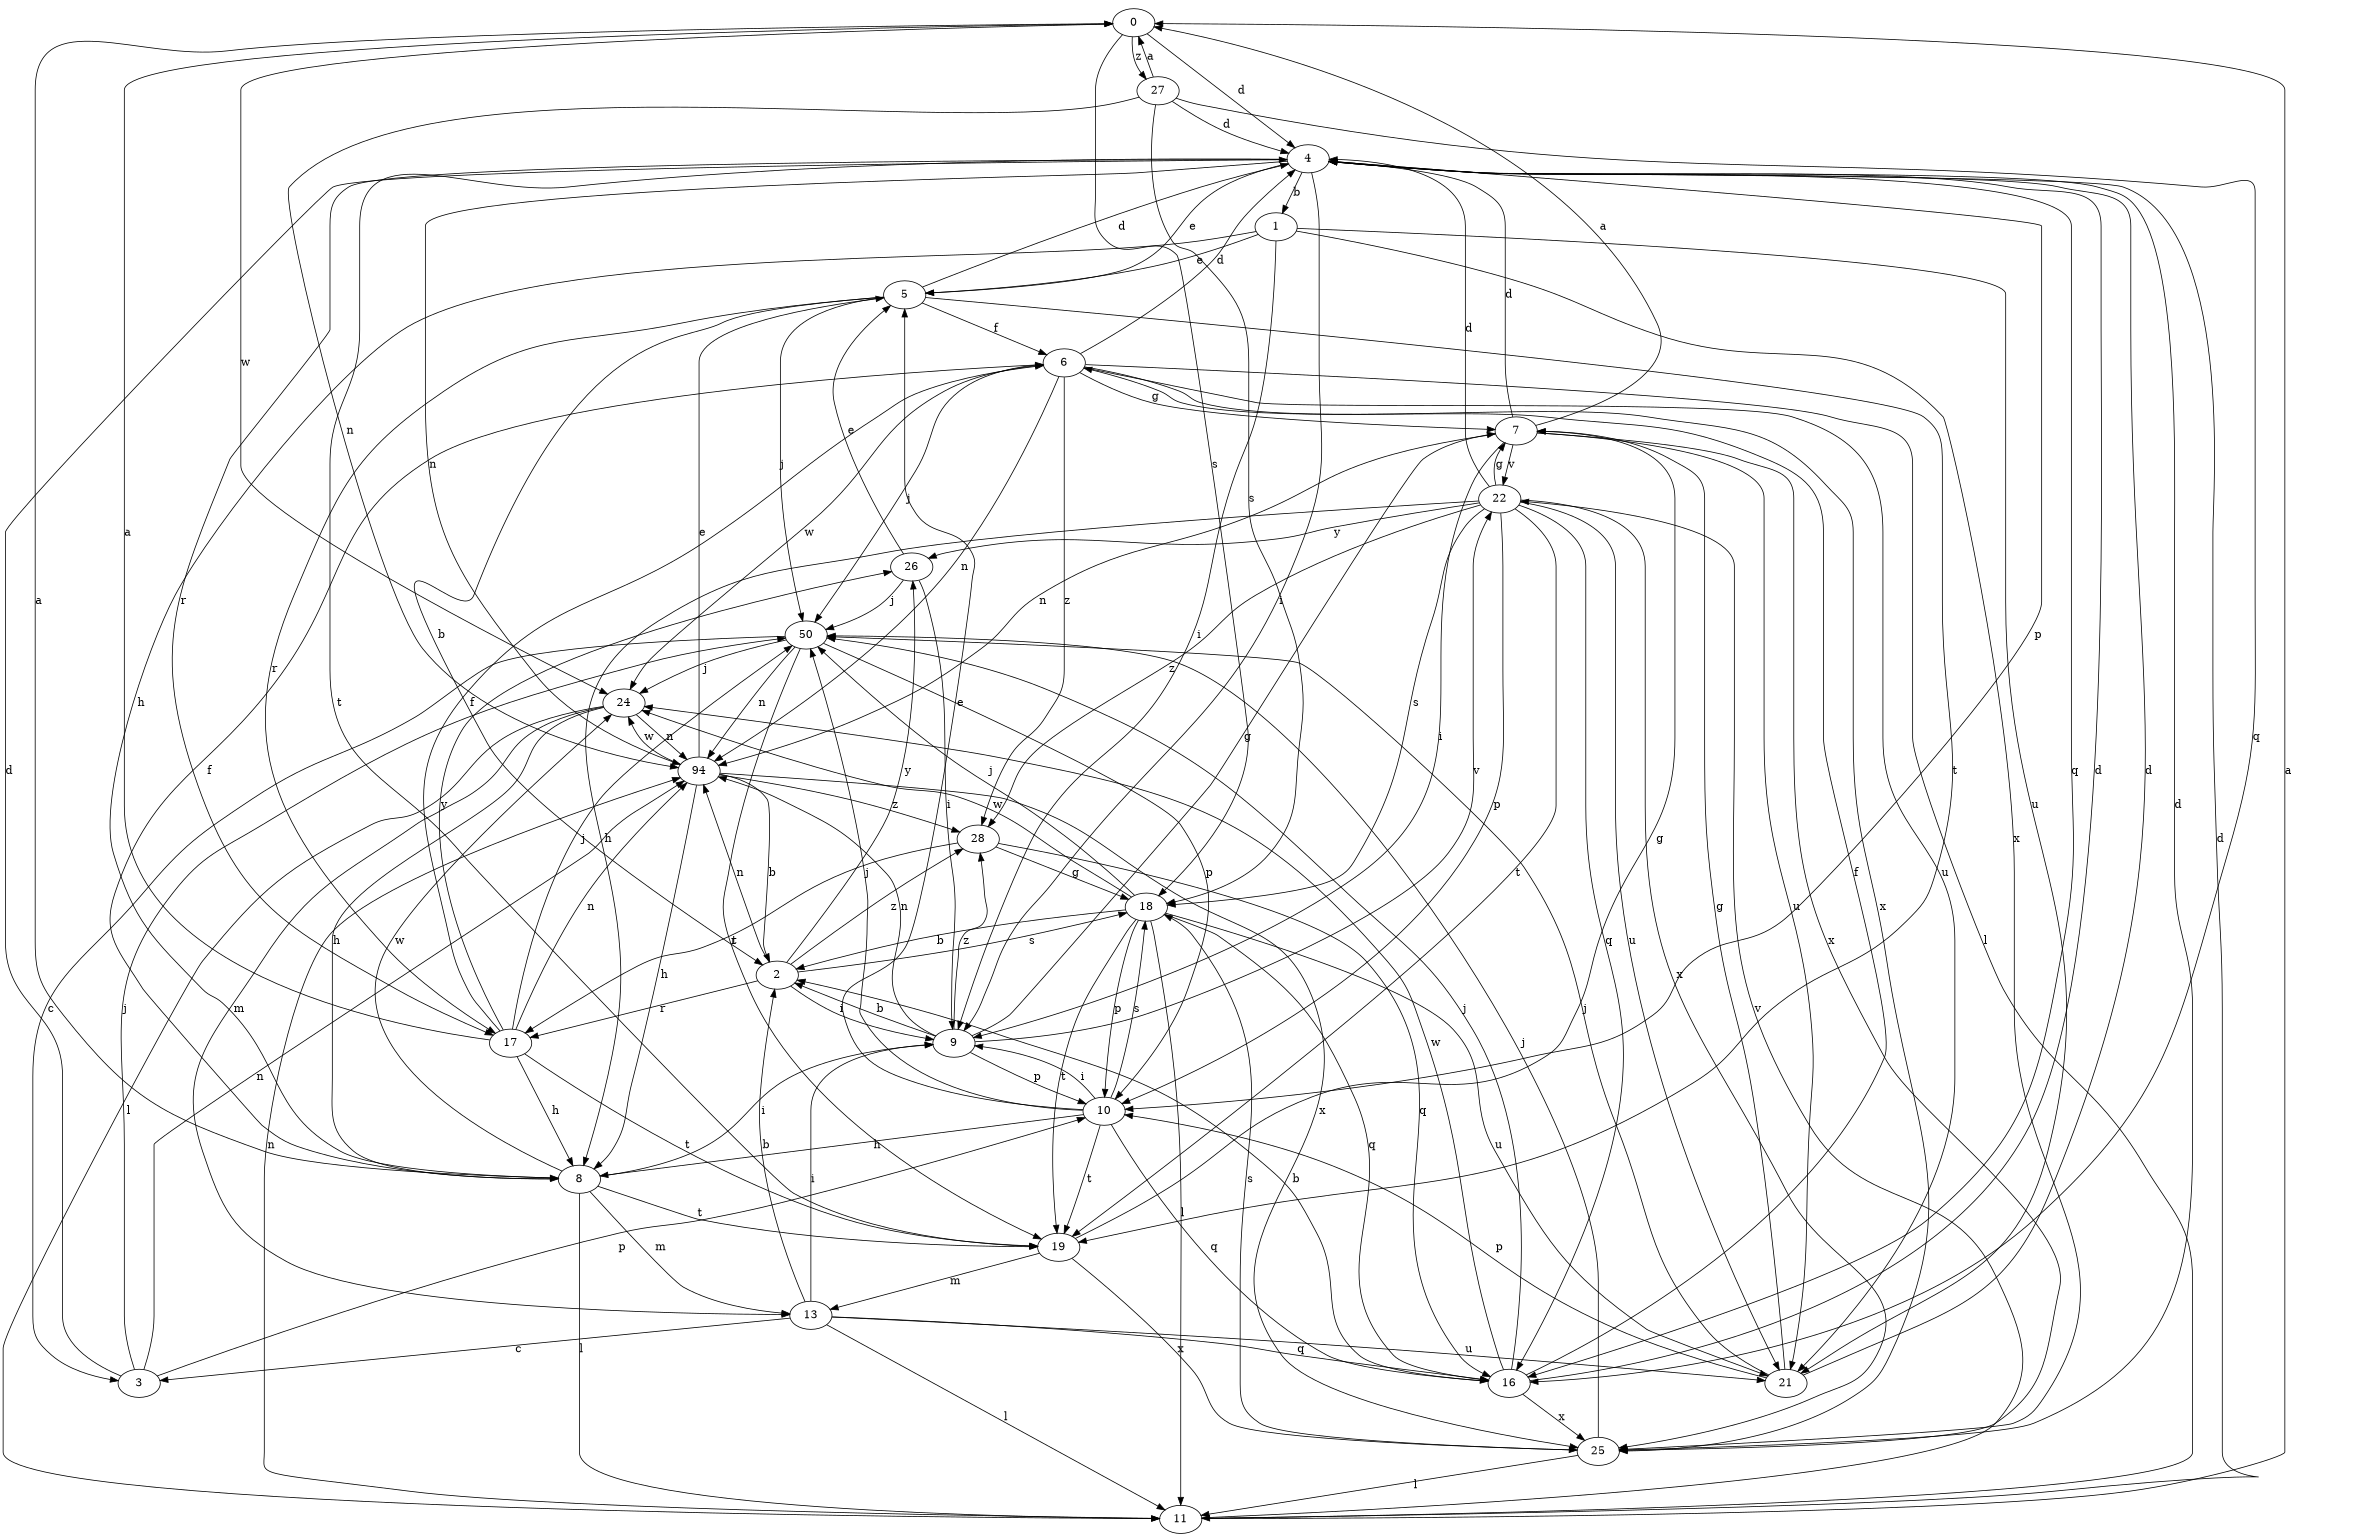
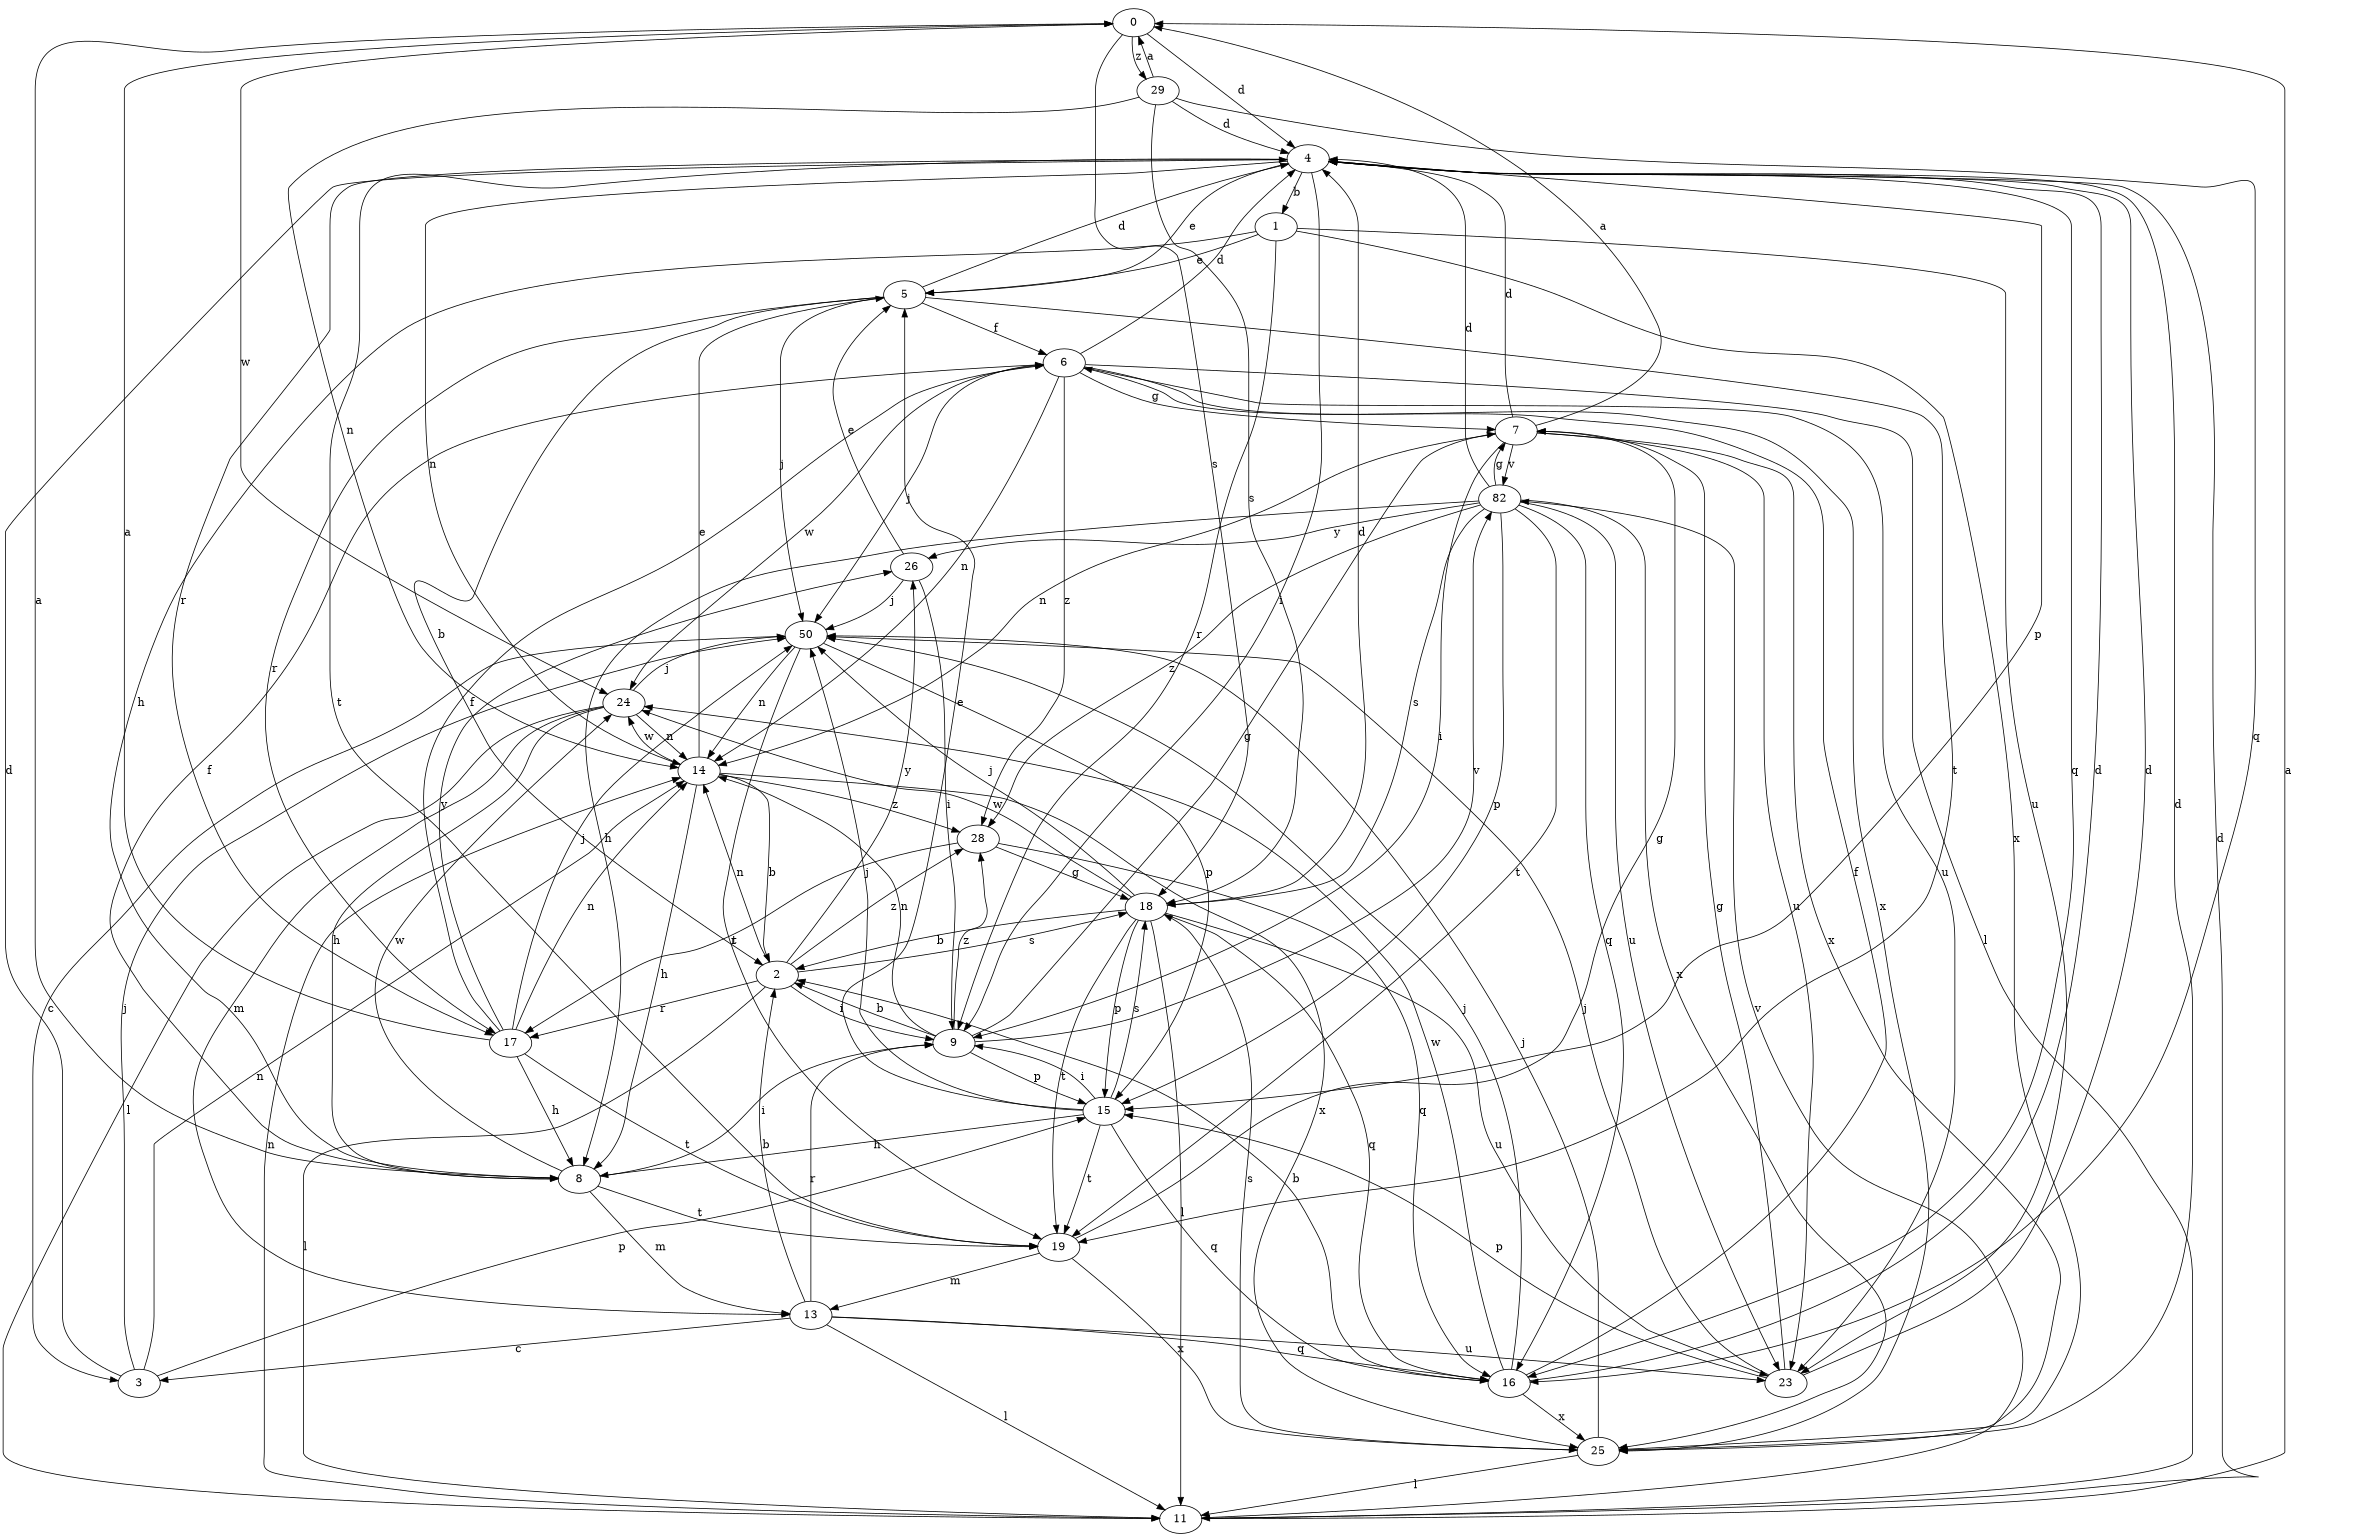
  strict digraph {
    0
    4
    18
    24
-   27
+   27 [label=29]
    1
    5
    9
-   14 [label=94]
+   14
    17
-   15 [label=10]
+   15
    16
    19
-   21
+   21 [label=23]
    2
    11
    n17 [label=50]
    8
    13
    25
    6
    28
    7
-   22
+   22 [label=82]
    26
    3
    0 -> 4 [label=d]
    0 -> 18 [label=s]
    0 -> 24 [label=w]
    0 -> 27 [label=z]
    4 -> 1 [label=b]
    4 -> 5 [label=e]
    4 -> 9 [label=i]
    4 -> 14 [label=n]
    4 -> 17 [label=r]
    4 -> 15 [label=p]
    4 -> 16 [label=q]
    4 -> 19 [label=t]
+   18 -> 4 [label=d]
    18 -> 24 [label=w]
    18 -> 15 [label=p]
    18 -> 16 [label=q]
    18 -> 19 [label=t]
    18 -> 21 [label=u]
    18 -> 2 [label=b]
    18 -> 11 [label=l]
    18 -> n17 [label=j]
    24 -> 14 [label=n]
    24 -> 11 [label=l]
-   n17 -> 24 [label=j]
+   24 -> n17 [label=j]
    24 -> 8 [label=h]
    24 -> 13 [label=m]
    27 -> 0 [label=a]
    27 -> 4 [label=d]
    27 -> 18 [label=s]
    27 -> 14 [label=n]
    27 -> 16 [label=q]
    1 -> 5 [label=e]
-   1 -> 9 [label=i]
+   1 -> 9 [label=r]
    1 -> 21 [label=u]
    1 -> 8 [label=h]
    1 -> 25 [label=x]
    5 -> 4 [label=d]
    5 -> 17 [label=r]
    5 -> 19 [label=t]
    5 -> 2 [label=b]
    5 -> n17 [label=j]
    5 -> 6 [label=f]
    9 -> 14 [label=n]
    9 -> 15 [label=p]
    9 -> 2 [label=b]
    9 -> 28 [label=z]
    9 -> 7 [label=g]
    9 -> 22 [label=v]
    14 -> 24 [label=w]
    14 -> 5 [label=e]
    14 -> 2 [label=b]
    14 -> 8 [label=h]
    14 -> 25 [label=x]
    14 -> 28 [label=z]
    17 -> 0 [label=a]
    17 -> 14 [label=n]
    17 -> 19 [label=t]
    17 -> n17 [label=j]
    17 -> 8 [label=h]
    17 -> 6 [label=f]
    17 -> 26 [label=y]
    15 -> 18 [label=s]
    15 -> 5 [label=e]
    15 -> 9 [label=i]
    15 -> 16 [label=q]
    15 -> 19 [label=t]
    15 -> n17 [label=j]
    15 -> 8 [label=h]
    16 -> 4 [label=d]
    16 -> 24 [label=w]
    16 -> 2 [label=b]
    16 -> n17 [label=j]
    16 -> 25 [label=x]
    16 -> 6 [label=f]
    19 -> 13 [label=m]
    19 -> 25 [label=x]
    19 -> 7 [label=g]
    21 -> 4 [label=d]
    21 -> 15 [label=p]
    21 -> n17 [label=j]
    21 -> 7 [label=g]
    2 -> 18 [label=s]
    2 -> 9 [label=i]
    2 -> 14 [label=n]
    2 -> 17 [label=r]
-   8 -> 11 [label=l]
+   2 -> 11 [label=l]
    2 -> 28 [label=z]
    2 -> 26 [label=y]
    11 -> 0 [label=a]
    11 -> 4 [label=d]
    11 -> 14 [label=n]
    11 -> 22 [label=v]
    n17 -> 14 [label=n]
    n17 -> 15 [label=p]
    n17 -> 19 [label=t]
    n17 -> 3 [label=c]
    8 -> 0 [label=a]
    8 -> 24 [label=w]
    8 -> 9 [label=i]
    8 -> 19 [label=t]
    8 -> 13 [label=m]
    8 -> 6 [label=f]
-   13 -> 9 [label=i]
+   13 -> 9 [label=r]
    13 -> 16 [label=q]
    13 -> 21 [label=u]
    13 -> 2 [label=b]
    13 -> 11 [label=l]
    13 -> 3 [label=c]
    25 -> 4 [label=d]
    25 -> 18 [label=s]
    25 -> 11 [label=l]
    25 -> n17 [label=j]
    6 -> 4 [label=d]
    6 -> 24 [label=w]
    6 -> 14 [label=n]
    6 -> 21 [label=u]
    6 -> 11 [label=l]
    6 -> n17 [label=j]
    6 -> 25 [label=x]
    6 -> 28 [label=z]
    6 -> 7 [label=g]
    28 -> 18 [label=g]
    28 -> 17 [label=r]
    28 -> 16 [label=q]
    7 -> 0 [label=a]
    7 -> 4 [label=d]
    7 -> 9 [label=i]
    7 -> 14 [label=n]
    7 -> 21 [label=u]
    7 -> 25 [label=x]
    7 -> 22 [label=v]
    22 -> 4 [label=d]
    22 -> 18 [label=s]
    22 -> 15 [label=p]
    22 -> 16 [label=q]
    22 -> 19 [label=t]
    22 -> 21 [label=u]
    22 -> 8 [label=h]
    22 -> 25 [label=x]
    22 -> 28 [label=z]
    22 -> 7 [label=g]
    22 -> 26 [label=y]
    26 -> 5 [label=e]
    26 -> 9 [label=i]
    26 -> n17 [label=j]
    3 -> 4 [label=d]
    3 -> 14 [label=n]
    3 -> 15 [label=p]
    3 -> n17 [label=j]
  }
